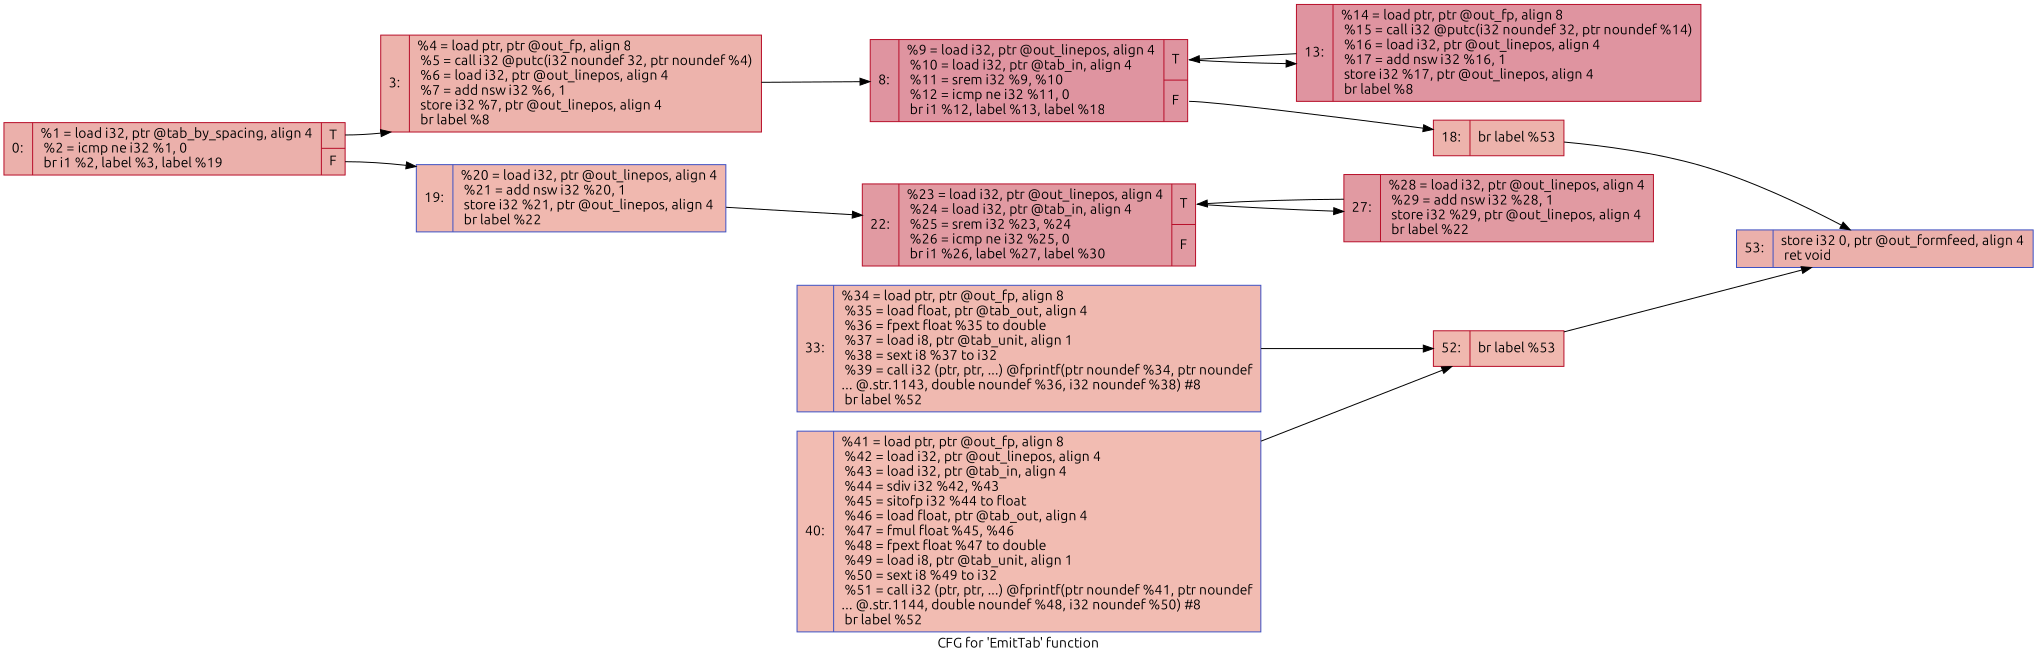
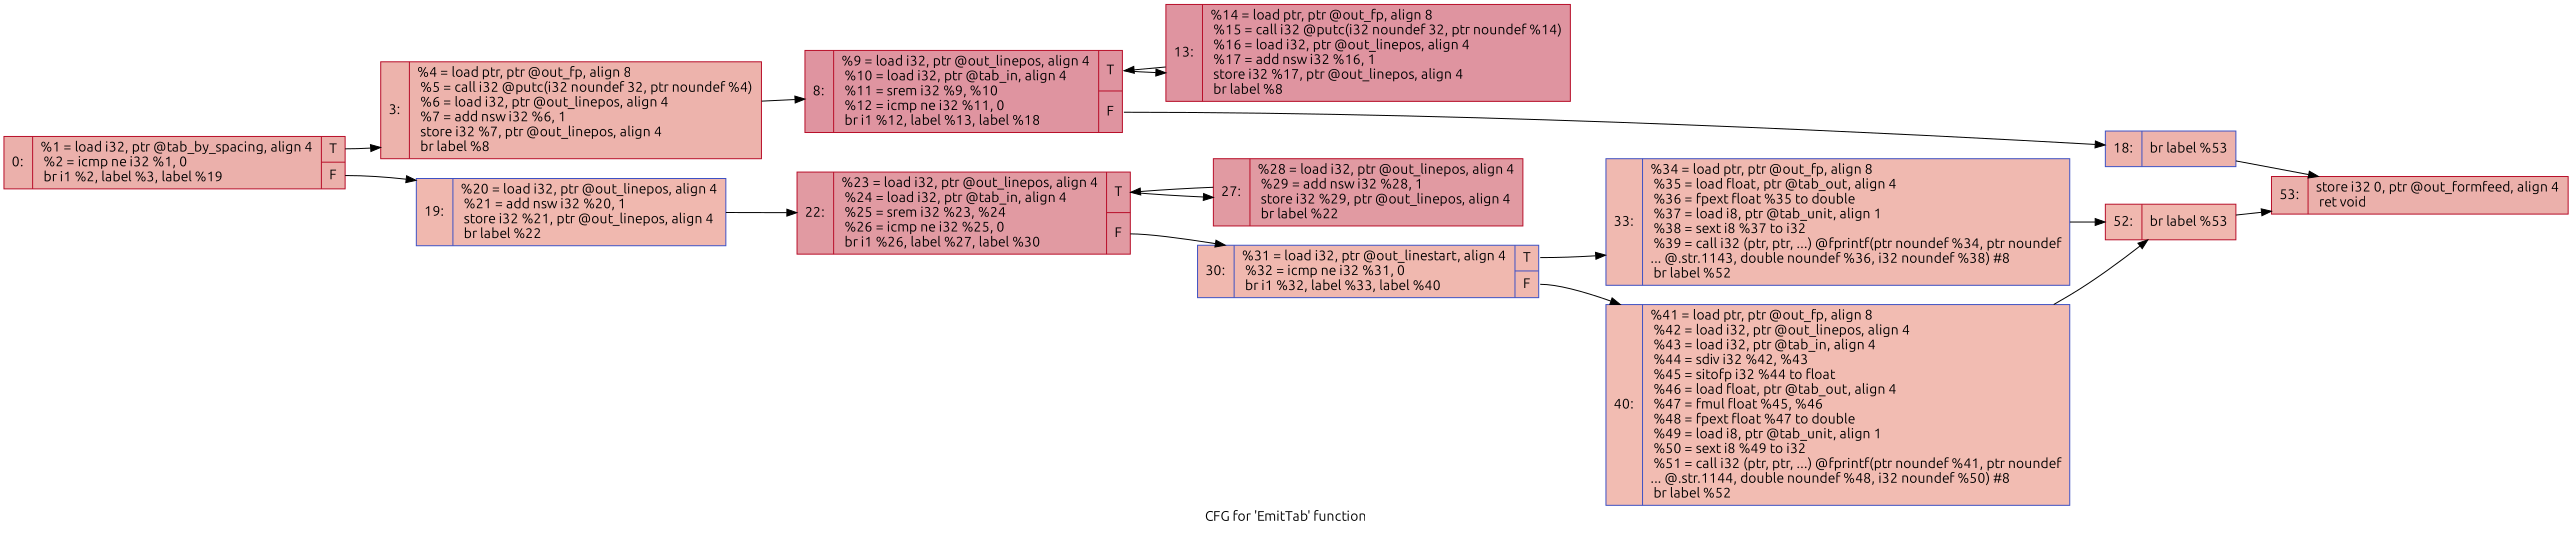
  digraph {
    fontname=Ubuntu
    label="CFG for 'EmitTab' function"
    rankdir=LR
    node [color="#b70d28ff" fillcolor="#dc5d4a70" fontname=Ubuntu shape=record style=filled]
    edge [fontname=Ubuntu]
    n1 [fillcolor="#d24b4070" label="{0:\l|  %1 = load i32, ptr @tab_by_spacing, align 4\l  %2 = icmp ne i32 %1, 0\l  br i1 %2, label %3, label %19\l|{<s0>T|<s1>F}}"]
    n2 [fillcolor="#d6524470" label="{3:\l|  %4 = load ptr, ptr @out_fp, align 8\l  %5 = call i32 @putc(i32 noundef 32, ptr noundef %4)\l  %6 = load i32, ptr @out_linepos, align 4\l  %7 = add nsw i32 %6, 1\l  store i32 %7, ptr @out_linepos, align 4\l  br label %8\l}"]
    n3 [color="#3d50c3ff" label="{19:\l|  %20 = load i32, ptr @out_linepos, align 4\l  %21 = add nsw i32 %20, 1\l  store i32 %21, ptr @out_linepos, align 4\l  br label %22\l}"]
    n4 [fillcolor="#b70d2870" label="{8:\l|  %9 = load i32, ptr @out_linepos, align 4\l  %10 = load i32, ptr @tab_in, align 4\l  %11 = srem i32 %9, %10\l  %12 = icmp ne i32 %11, 0\l  br i1 %12, label %13, label %18\l|{<s0>T|<s1>F}}"]
    n5 [fillcolor="#bb1b2c70" label="{22:\l|  %23 = load i32, ptr @out_linepos, align 4\l  %24 = load i32, ptr @tab_in, align 4\l  %25 = srem i32 %23, %24\l  %26 = icmp ne i32 %25, 0\l  br i1 %26, label %27, label %30\l|{<s0>T|<s1>F}}"]
    n6 [fillcolor="#b70d2870" label="{13:\l|  %14 = load ptr, ptr @out_fp, align 8\l  %15 = call i32 @putc(i32 noundef 32, ptr noundef %14)\l  %16 = load i32, ptr @out_linepos, align 4\l  %17 = add nsw i32 %16, 1\l  store i32 %17, ptr @out_linepos, align 4\l  br label %8\l}"]
-   n7 [fillcolor="#d6524470" label="{18:\l|  br label %53\l}"]
+   n7 [color="#3d50c3ff" fillcolor="#d6524470" label="{18:\l|  br label %53\l}"]
    n8 [fillcolor="#bb1b2c70" label="{27:\l|  %28 = load i32, ptr @out_linepos, align 4\l  %29 = add nsw i32 %28, 1\l  store i32 %29, ptr @out_linepos, align 4\l  br label %22\l}"]
-   n10 [color="#3d50c3ff" fillcolor="#d24b4070" label="{53:\l|  store i32 0, ptr @out_formfeed, align 4\l  ret void\l}"]
+   n9 [color="#3d50c3ff" label="{30:\l|  %31 = load i32, ptr @out_linestart, align 4\l  %32 = icmp ne i32 %31, 0\l  br i1 %32, label %33, label %40\l|{<s0>T|<s1>F}}"]
+   n10 [fillcolor="#d24b4070" label="{53:\l|  store i32 0, ptr @out_formfeed, align 4\l  ret void\l}"]
    n11 [color="#3d50c3ff" fillcolor="#de614d70" label="{33:\l|  %34 = load ptr, ptr @out_fp, align 8\l  %35 = load float, ptr @tab_out, align 4\l  %36 = fpext float %35 to double\l  %37 = load i8, ptr @tab_unit, align 1\l  %38 = sext i8 %37 to i32\l  %39 = call i32 (ptr, ptr, ...) @fprintf(ptr noundef %34, ptr noundef\l... @.str.1143, double noundef %36, i32 noundef %38) #8\l  br label %52\l}"]
    n12 [color="#3d50c3ff" fillcolor="#e1675170" label="{40:\l|  %41 = load ptr, ptr @out_fp, align 8\l  %42 = load i32, ptr @out_linepos, align 4\l  %43 = load i32, ptr @tab_in, align 4\l  %44 = sdiv i32 %42, %43\l  %45 = sitofp i32 %44 to float\l  %46 = load float, ptr @tab_out, align 4\l  %47 = fmul float %45, %46\l  %48 = fpext float %47 to double\l  %49 = load i8, ptr @tab_unit, align 1\l  %50 = sext i8 %49 to i32\l  %51 = call i32 (ptr, ptr, ...) @fprintf(ptr noundef %41, ptr noundef\l... @.str.1144, double noundef %48, i32 noundef %50) #8\l  br label %52\l}"]
    n13 [label="{52:\l|  br label %53\l}"]
    n1 -> n2 [tailport=s0]
    n1 -> n3 [tailport=s1]
    n2 -> n4
    n3 -> n5
    n4 -> n6 [tailport=s0]
    n4 -> n7 [tailport=s1]
    n5 -> n8 [tailport=s0]
+   n5 -> n9 [tailport=s1]
    n6 -> n4
    n7 -> n10
    n8 -> n5
+   n9 -> n11 [tailport=s0]
+   n9 -> n12 [tailport=s1]
    n11 -> n13
    n12 -> n13
    n13 -> n10
  }
